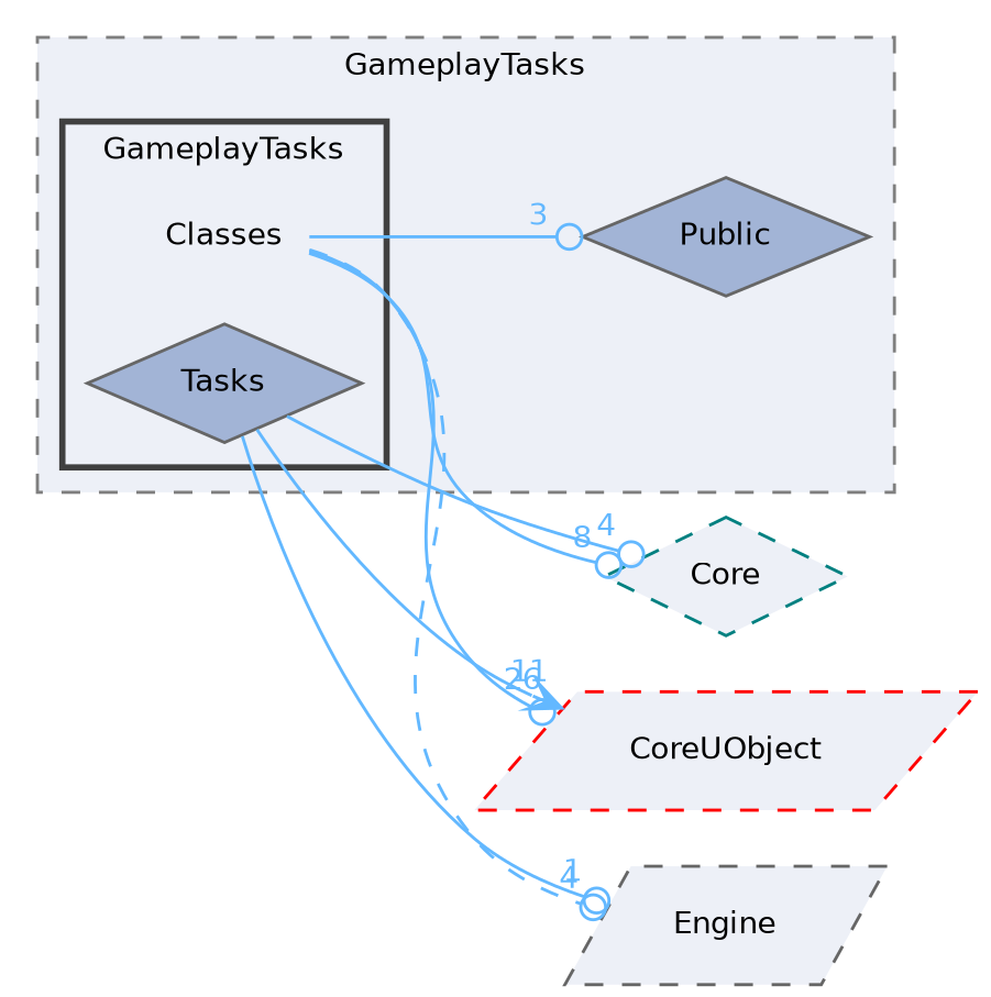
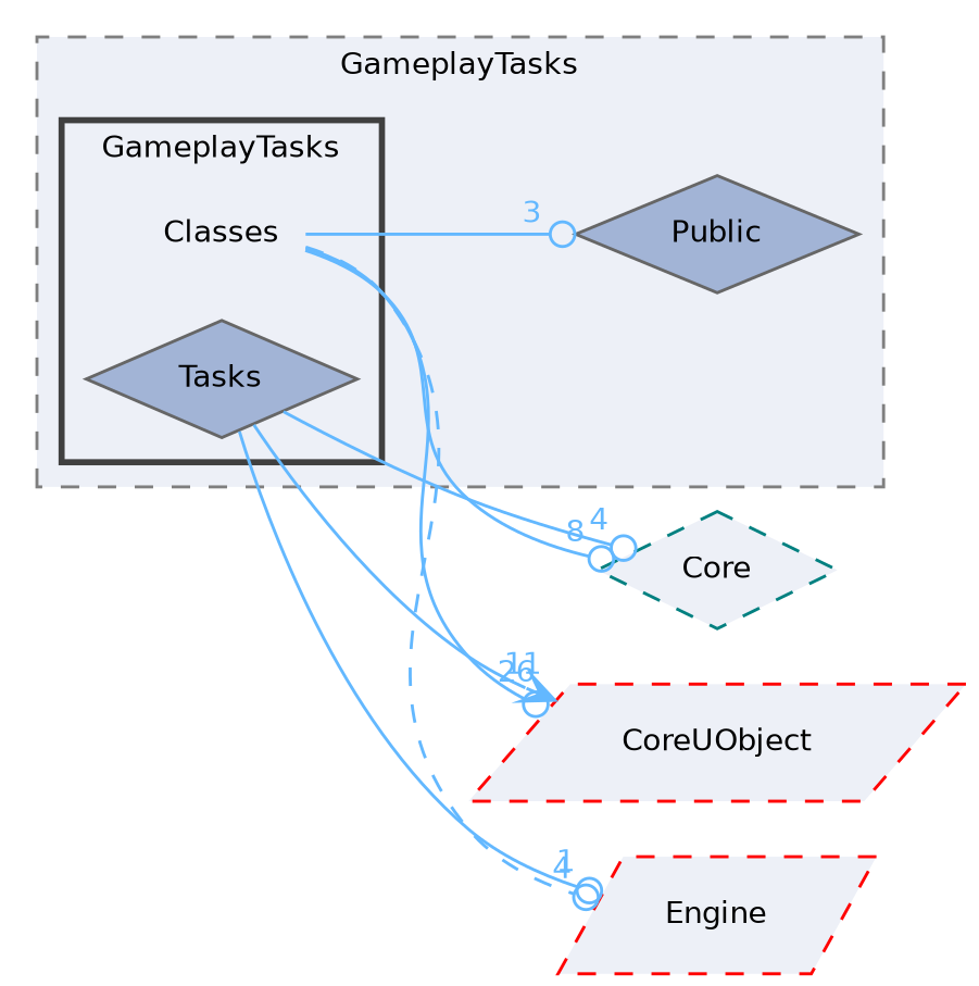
  digraph {
    compound=true
    rankdir=LR
    node [color=gray40 fontname=Helvetica fontsize=10 shape=diamond fillcolor="#edf0f7" style="filled,dashed"]
    edge [arrowhead=odot color=steelblue1 fontcolor=steelblue1 fontname=Helvetica fontsize=10 headlabel=4 labeldistance=1.5 labelfontname=Helvetica labelfontsize=10 style=solid]
    n1 [color=red height=0.2 label=Classes shape=plaintext width=0.4 fillcolor="" style=""]
    n2 [fillcolor="#a2b4d6" height=0.2 label=Tasks style=filled width=0.4]
    n3 [fillcolor="#a2b4d6" height=0.2 label=Public style=filled width=0.4]
    n4 [color=teal height=0.2 label=Core width=0.4]
    n5 [color=red height=0.2 label=CoreUObject shape=parallelogram width=0.4]
-   n6 [height=0.2 label=Engine shape=parallelogram width=0.4]
+   n6 [color=red height=0.2 label=Engine shape=parallelogram width=0.4]
    subgraph cluster_1 {
      bgcolor="#edf0f7"
      fontname=Helvetica
      fontsize=10
      label=GameplayTasks
      pencolor=grey50
      style="filled,dashed"
      n3
      subgraph cluster_2 {
        bgcolor="#edf0f7"
        fontname=Helvetica
        fontsize=10
        label=GameplayTasks
        pencolor=grey25
        style="filled,bold"
        n1
        n2
      }
    }
    n1 -> n3 [headlabel=3]
    n1 -> n4 [headlabel=8]
    n1 -> n5 [headlabel=26]
    n1 -> n6 [style=dashed]
    n2 -> n4
    n2 -> n5 [arrowhead=vee headlabel=11]
    n2 -> n6 [headlabel=1]
  }
